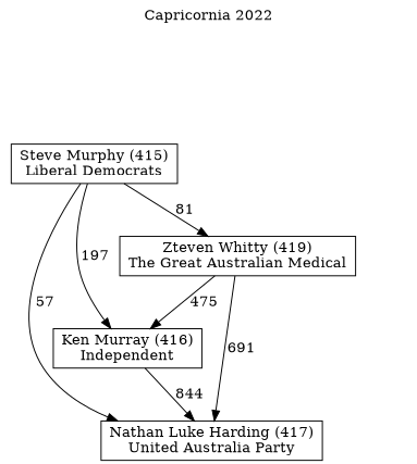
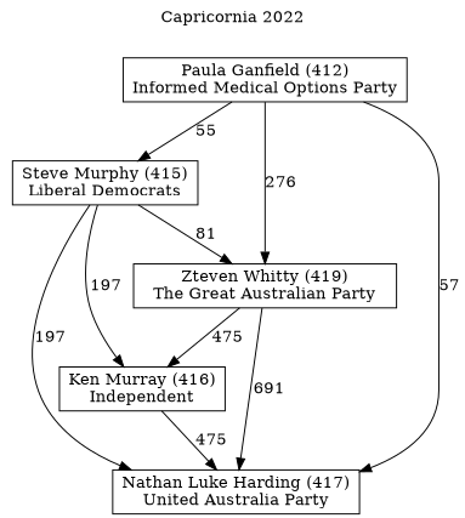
  digraph {
    label="Capricornia 2022"
    labelloc=t
    mclimit=10
    node [shape=box]
    n1 [label="Nathan Luke Harding (417)\nUnited Australia Party"]
    n2 [label="Ken Murray (416)\nIndependent"]
-   n3 [label="Zteven Whitty (419)\nThe Great Australian Medical"]
+   n3 [label="Zteven Whitty (419)\nThe Great Australian Party"]
    n4 [label="Steve Murphy (415)\nLiberal Democrats"]
-   n2 -> n1 [label=844]
+   n5 [label="Paula Ganfield (412)\nInformed Medical Options Party"]
+   n2 -> n1 [label=475]
    n3 -> n1 [label=691]
    n3 -> n2 [label=475]
-   n4 -> n1 [label=57]
+   n4 -> n1 [label=197]
    n4 -> n2 [label=197]
    n4 -> n3 [label=81]
+   n5 -> n1 [label=57]
+   n5 -> n3 [label=276]
+   n5 -> n4 [label=55]
  }
